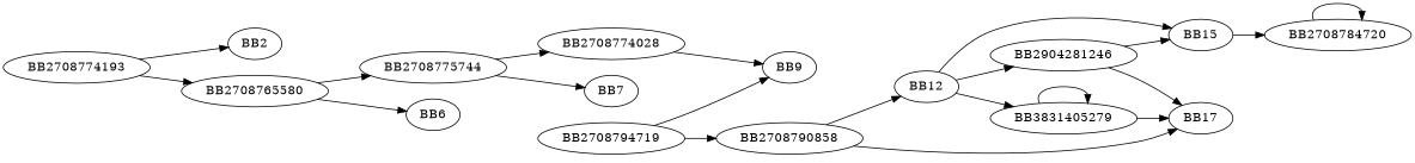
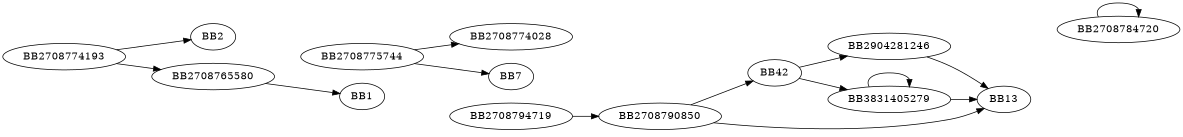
  digraph {
    rankdir=LR
    BB2708774193
    BB2
    BB2708765580
    BB2708775744
-   BB6
+   BB6 [label=BB1]
    BB7
    BB2708774028
-   BB9
    BB2708794719
-   BB2708790858
-   BB12
-   BB13 [label=BB17]
+   BB2708790858 [label=BB2708790850]
+   BB12 [label=BB42]
+   BB13
    BB3831405279
-   BB15
    BB2904281246
    BB2708784720
    BB2708774193 -> BB2
    BB2708774193 -> BB2708765580
-   BB2708765580 -> BB2708775744
    BB2708765580 -> BB6
    BB2708775744 -> BB7
    BB2708775744 -> BB2708774028
-   BB2708774028 -> BB9
-   BB2708794719 -> BB9
    BB2708794719 -> BB2708790858
    BB2708790858 -> BB12
    BB2708790858 -> BB13
    BB12 -> BB3831405279
-   BB12 -> BB15
    BB12 -> BB2904281246
    BB3831405279 -> BB13
    BB3831405279 -> BB3831405279
-   BB15 -> BB2708784720
    BB2904281246 -> BB13
-   BB2904281246 -> BB15
    BB2708784720 -> BB2708784720
  }
